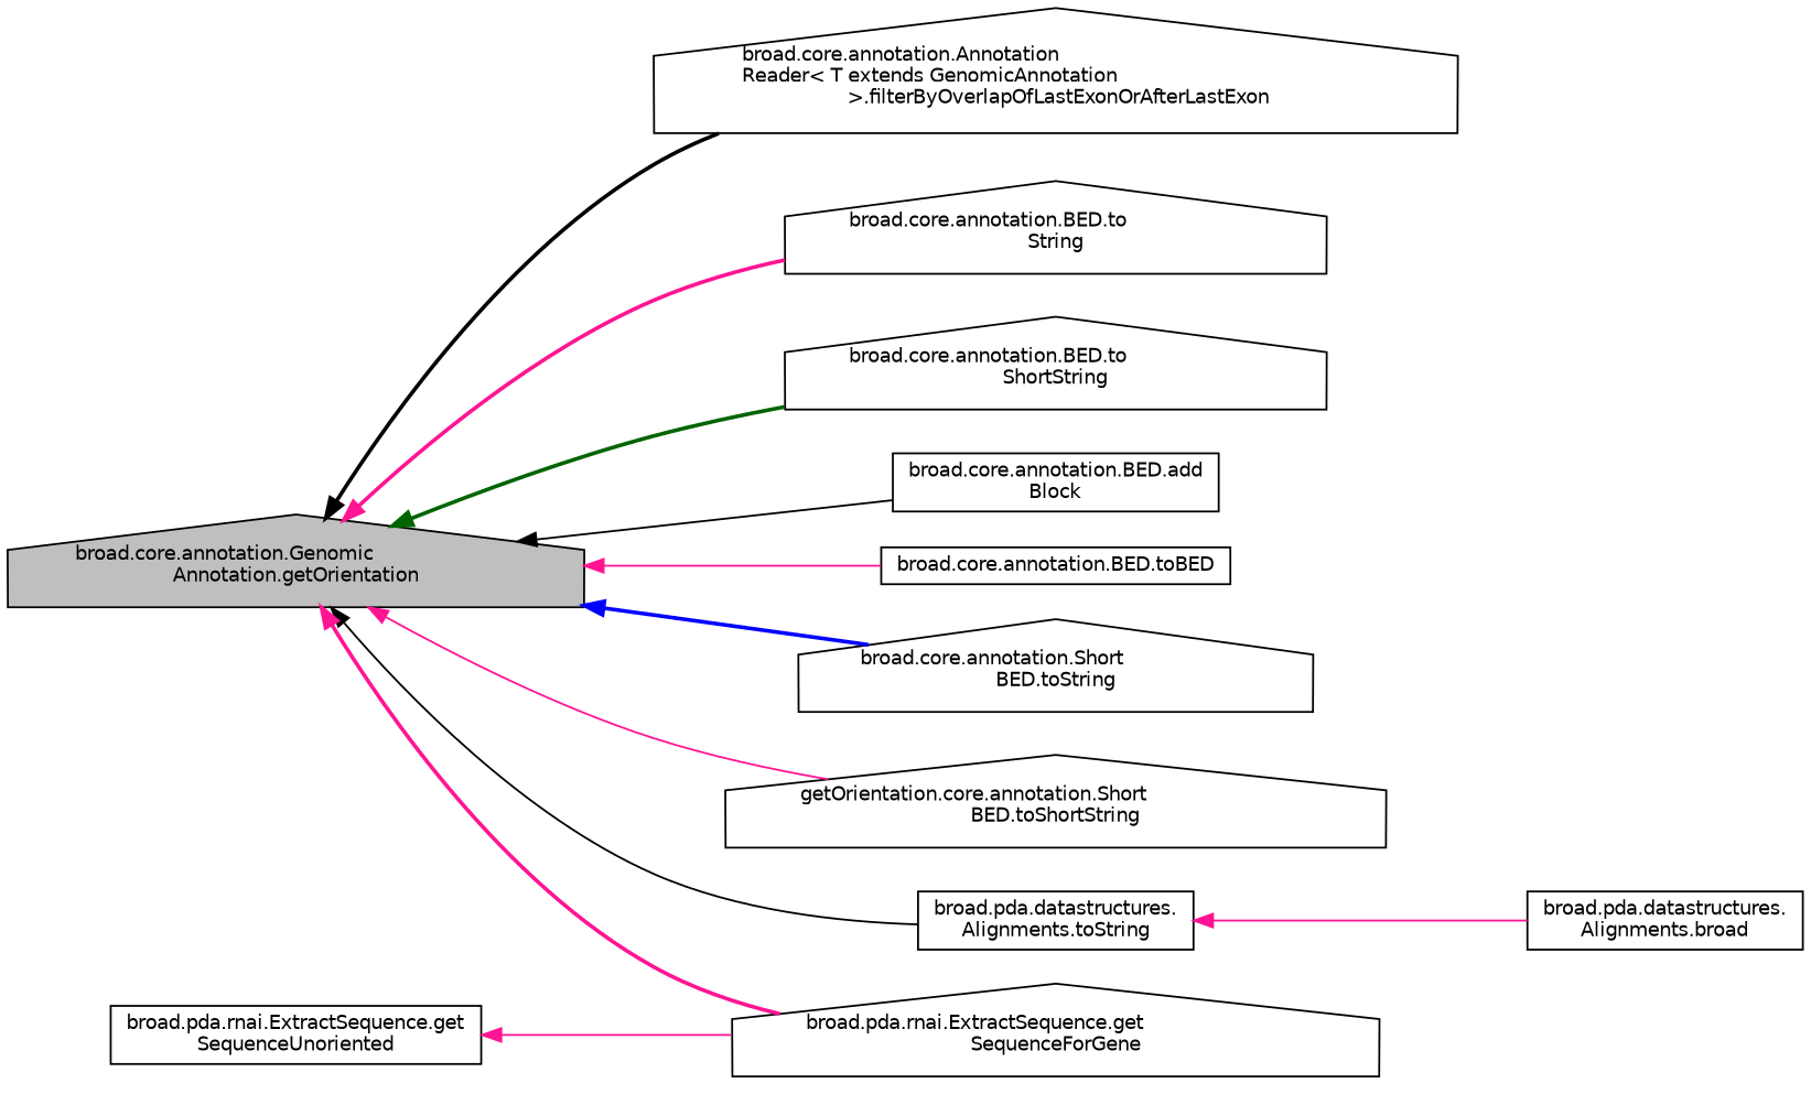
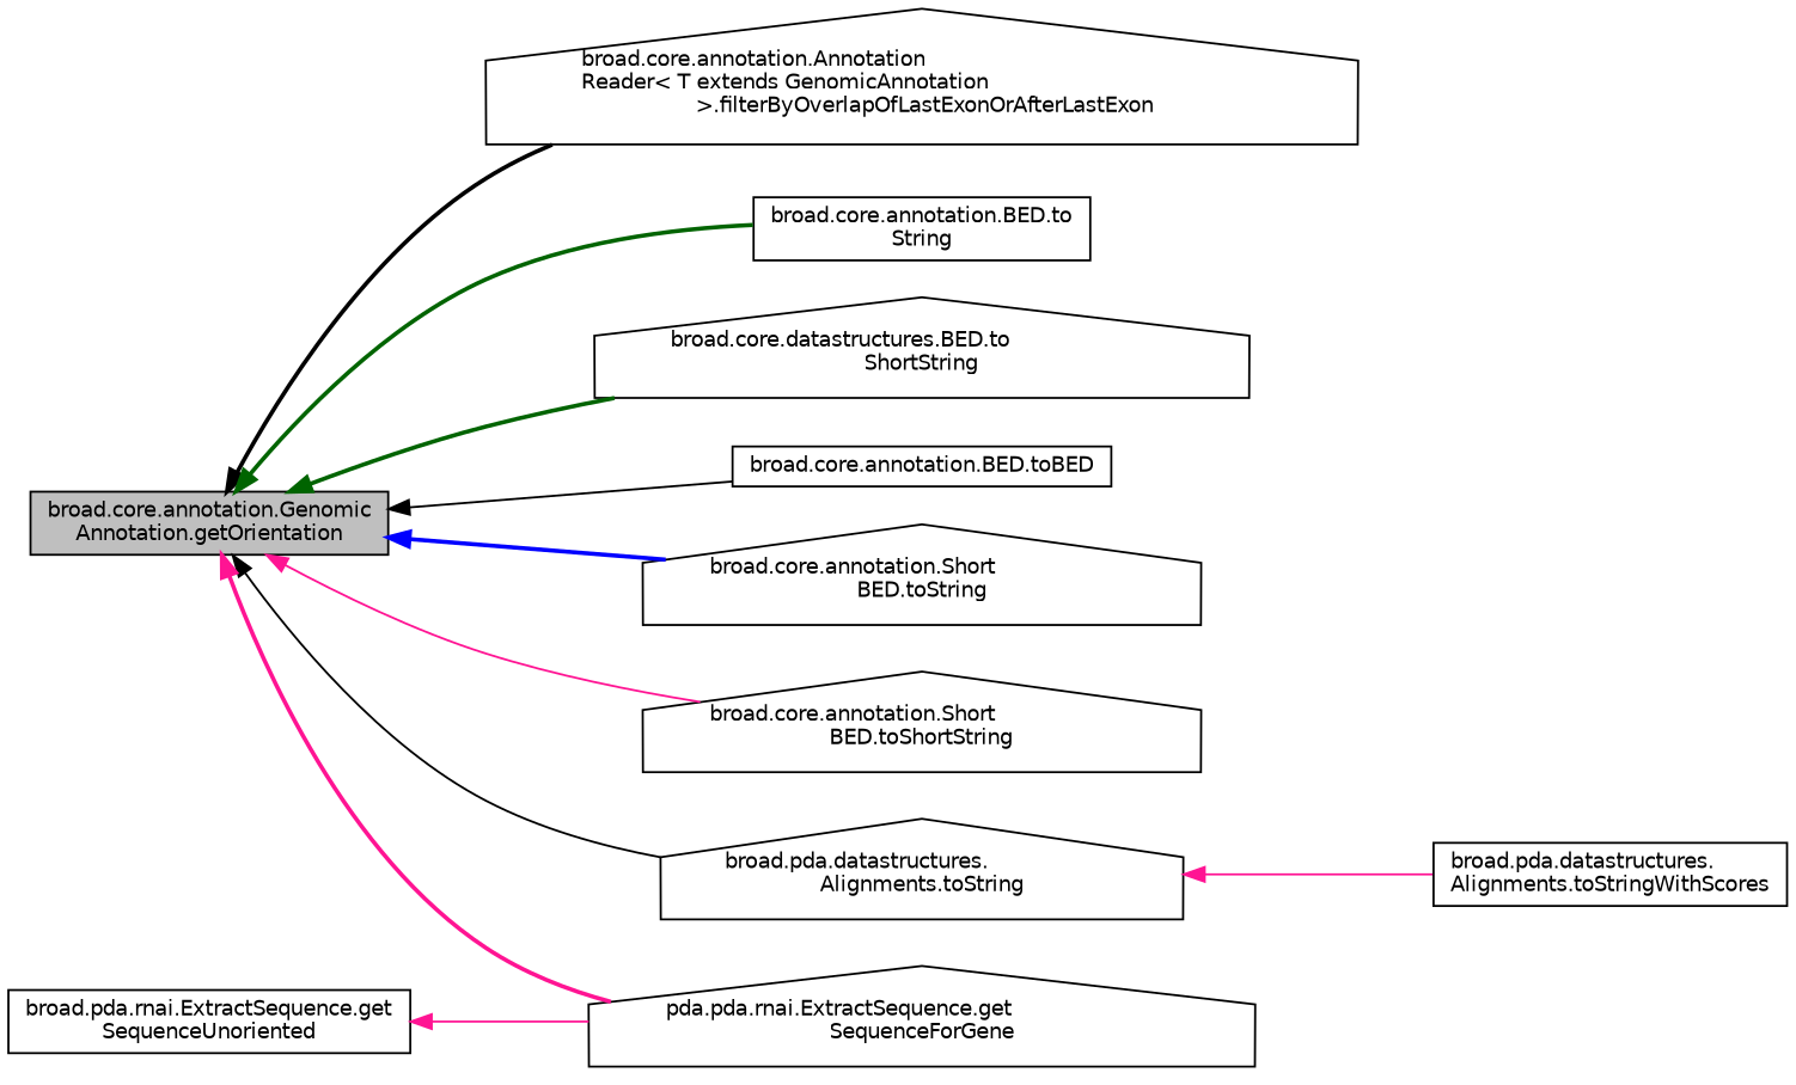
  digraph {
    rankdir=LR
    node [color=black fillcolor=white fontname=Helvetica fontsize=10 shape=house style=filled]
    edge [color=black dir=back fontname=Helvetica fontsize=10 labelfontname=Helvetica labelfontsize=10 style=solid]
-   n1 [fillcolor=grey75 fontcolor=black height=0.2 label="broad.core.annotation.Genomic\lAnnotation.getOrientation" width=0.4]
+   n1 [fillcolor=grey75 fontcolor=black height=0.2 label="broad.core.annotation.Genomic\lAnnotation.getOrientation" shape=box width=0.4]
    n2 [height=0.2 label="broad.core.annotation.Annotation\lReader\< T extends GenomicAnnotation\l \>.filterByOverlapOfLastExonOrAfterLastExon" width=0.4]
-   n3 [height=0.2 label="broad.core.annotation.BED.to\lString" width=0.4]
-   n4 [height=0.2 label="broad.core.annotation.BED.to\lShortString" width=0.4]
-   n5 [height=0.2 label="broad.core.annotation.BED.add\lBlock" shape=box width=0.4]
+   n3 [height=0.2 label="broad.core.annotation.BED.to\lString" shape=box width=0.4]
+   n4 [height=0.2 label="broad.core.datastructures.BED.to\lShortString" width=0.4]
    n6 [height=0.2 label="broad.core.annotation.BED.toBED" shape=box width=0.4]
    n7 [height=0.2 label="broad.core.annotation.Short\lBED.toString" width=0.4]
-   n8 [height=0.2 label="getOrientation.core.annotation.Short\lBED.toShortString" width=0.4]
-   n9 [height=0.2 label="broad.pda.datastructures.\lAlignments.toString" shape=box width=0.4]
-   n10 [height=0.2 label="broad.pda.rnai.ExtractSequence.get\lSequenceForGene" width=0.4]
-   n11 [height=0.2 label="broad.pda.datastructures.\lAlignments.broad" shape=box width=0.4]
+   n8 [height=0.2 label="broad.core.annotation.Short\lBED.toShortString" width=0.4]
+   n9 [height=0.2 label="broad.pda.datastructures.\lAlignments.toString" width=0.4]
+   n10 [height=0.2 label="pda.pda.rnai.ExtractSequence.get\lSequenceForGene" width=0.4]
+   n11 [height=0.2 label="broad.pda.datastructures.\lAlignments.toStringWithScores" shape=box width=0.4]
    n12 [height=0.2 label="broad.pda.rnai.ExtractSequence.get\lSequenceUnoriented" shape=box width=0.4]
    n1 -> n2 [style=bold]
-   n1 -> n3 [color=deeppink style=bold]
+   n1 -> n3 [color=darkgreen style=bold]
    n1 -> n4 [color=darkgreen style=bold]
-   n1 -> n5
-   n1 -> n6 [color=deeppink]
+   n1 -> n6
    n1 -> n7 [color=blue style=bold]
    n1 -> n8 [color=deeppink]
    n1 -> n9
    n1 -> n10 [color=deeppink style=bold]
    n9 -> n11 [color=deeppink]
    n12 -> n10 [color=deeppink]
  }
